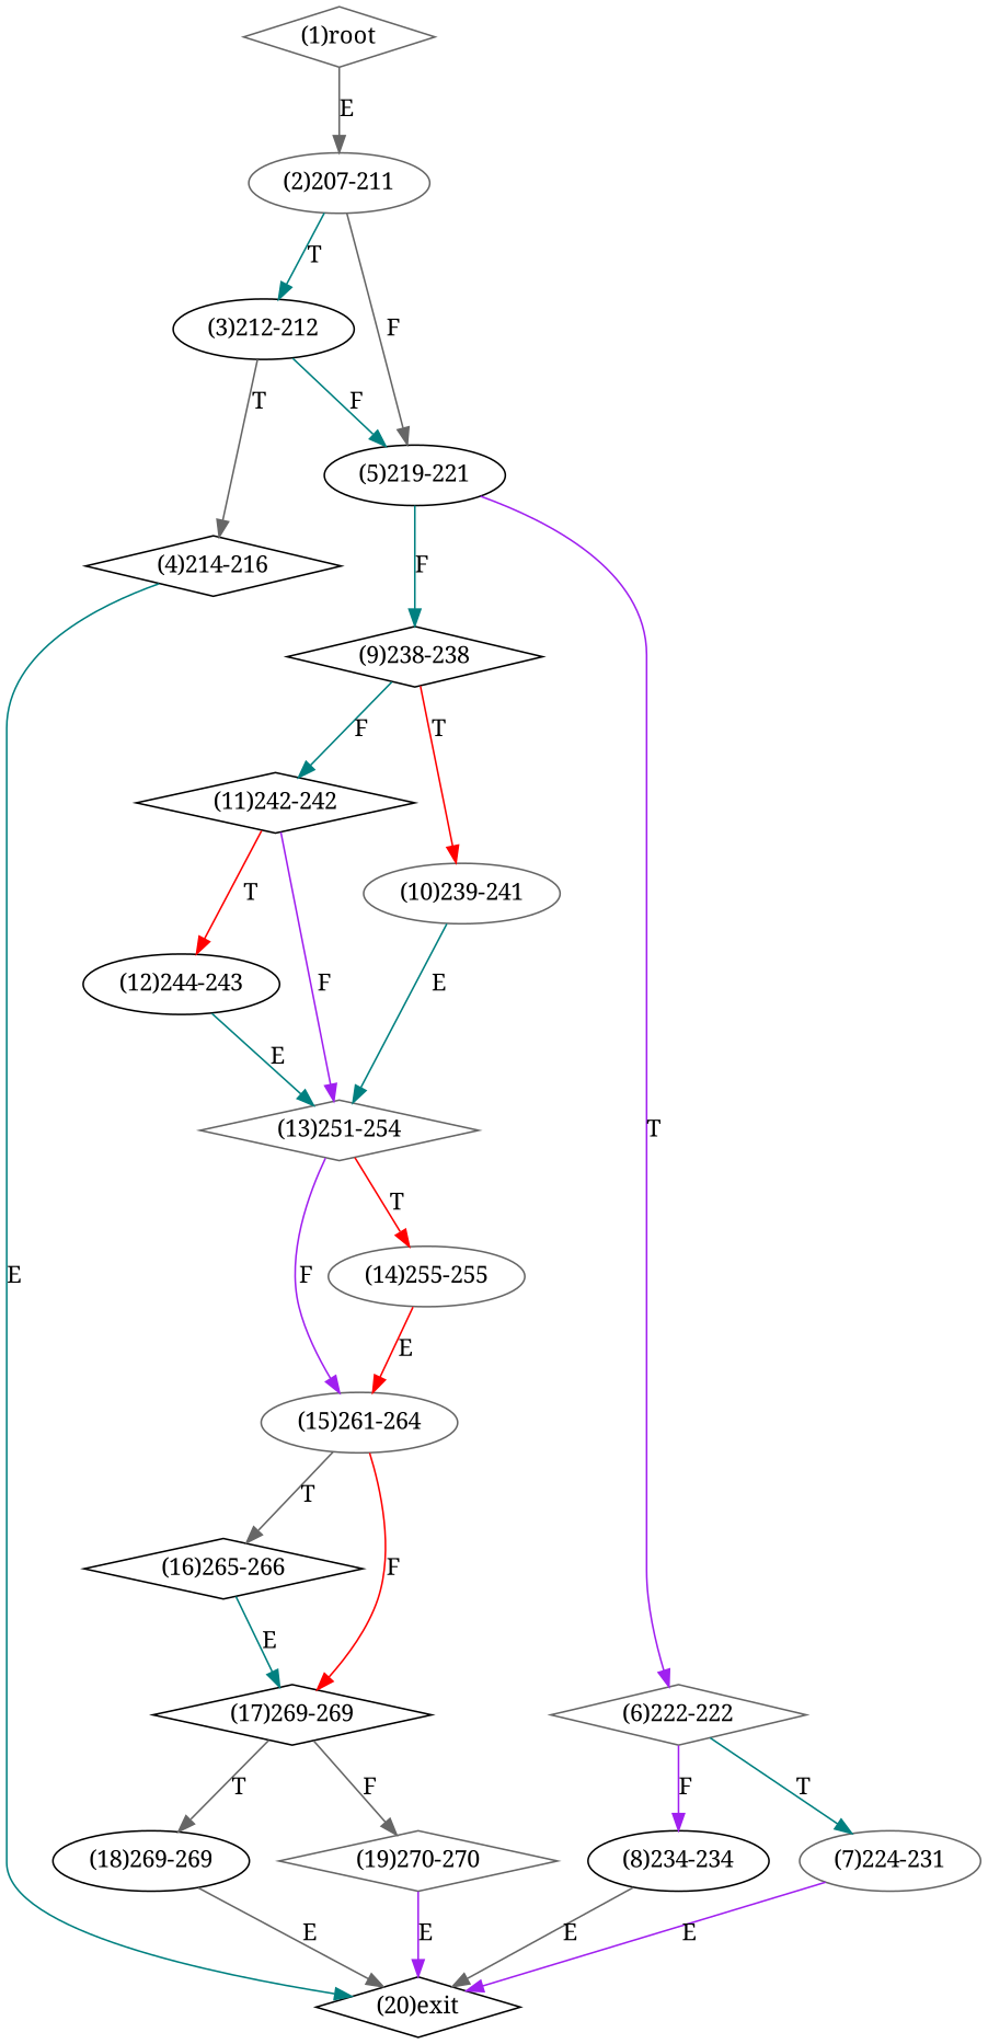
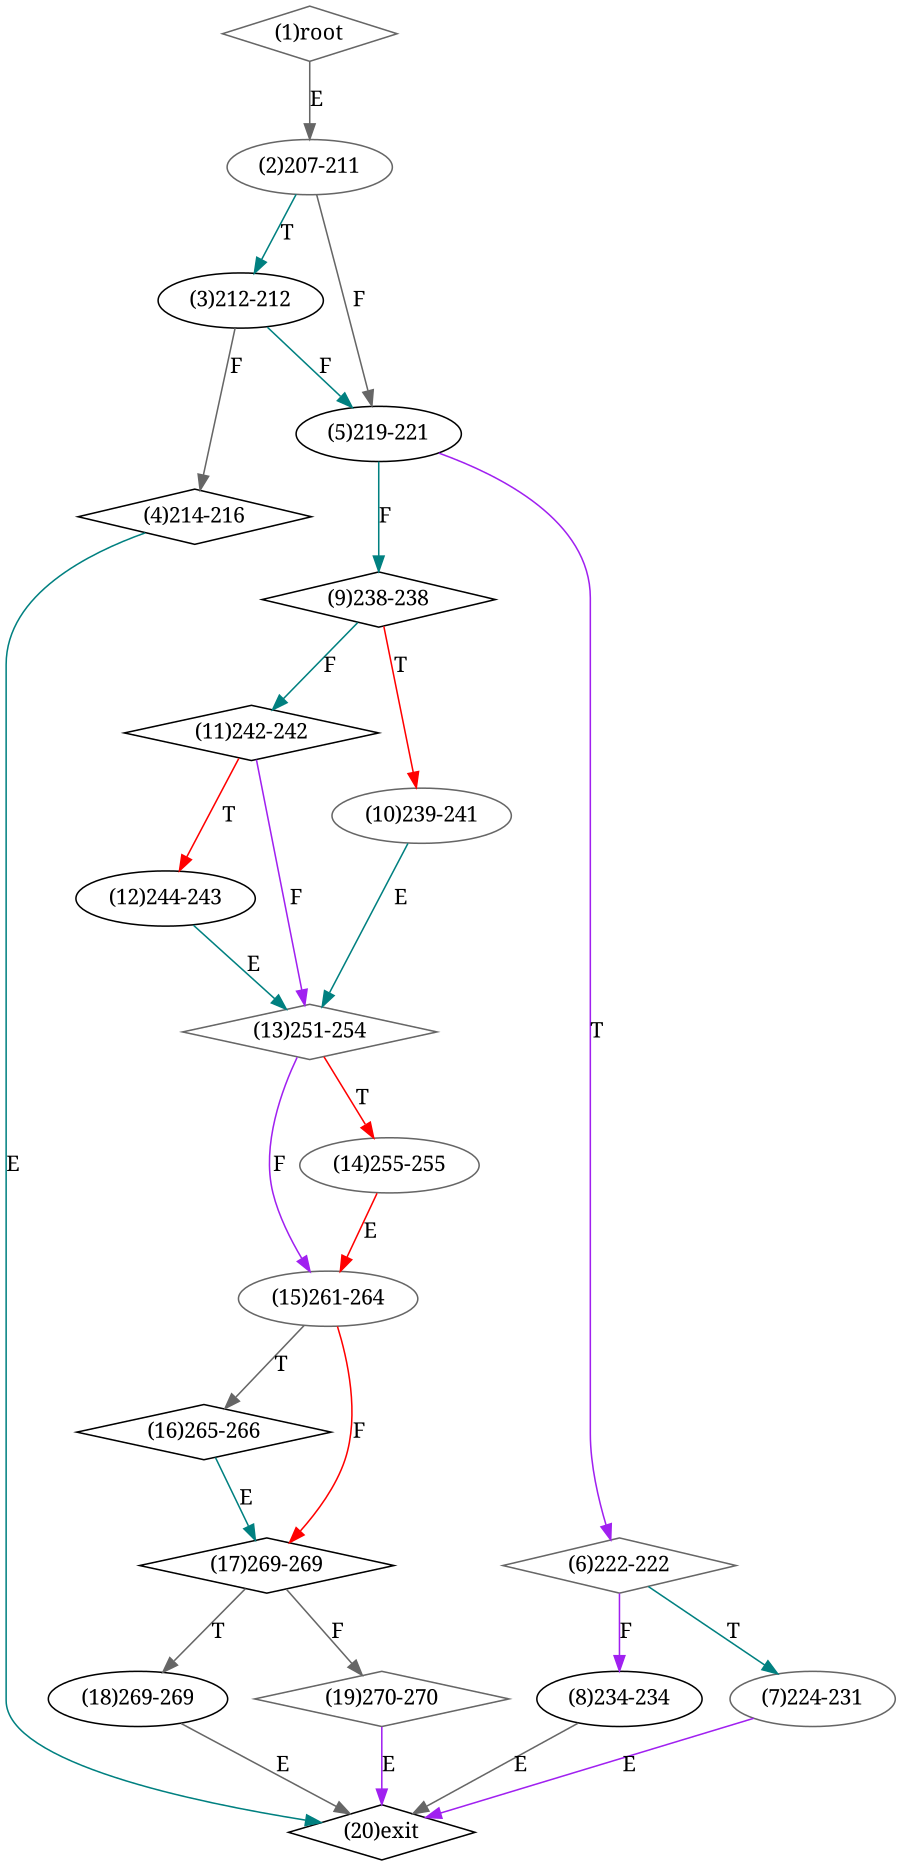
  digraph {
    fontname="Noto Serif"
    node [color=black fontname="Noto Serif" shape=diamond]
    edge [color=teal fontname="Noto Serif"]
    n1 [color=gray40 label="(1)root"]
    n2 [color=gray40 label="(2)207-211" shape=ellipse]
    n3 [label="(3)212-212" shape=ellipse]
    n4 [label="(5)219-221" shape=ellipse]
    n5 [label="(4)214-216"]
    n6 [color=gray40 label="(6)222-222"]
    n7 [label="(9)238-238"]
    n8 [label="(20)exit"]
    n9 [color=gray40 label="(7)224-231" shape=ellipse]
    n10 [label="(8)234-234" shape=ellipse]
    n11 [color=gray40 label="(10)239-241" shape=ellipse]
    n12 [label="(11)242-242"]
    n13 [color=gray40 label="(13)251-254"]
    n14 [label="(12)244-243" shape=ellipse]
    n15 [color=gray40 label="(14)255-255" shape=ellipse]
    n16 [color=gray40 label="(15)261-264" shape=ellipse]
    n17 [label="(17)269-269"]
    n18 [label="(16)265-266"]
    n19 [color=gray40 label="(19)270-270"]
    n20 [label="(18)269-269" shape=ellipse]
    n1 -> n2 [color=gray40 label=E]
    n2 -> n3 [label=T]
    n2 -> n4 [color=gray40 label=F]
    n3 -> n4 [label=F]
-   n3 -> n5 [color=gray40 label=T]
+   n3 -> n5 [color=gray40 label=F]
    n4 -> n6 [color=purple label=T]
    n4 -> n7 [label=F]
    n5 -> n8 [label=E]
    n6 -> n9 [label=T]
    n6 -> n10 [color=purple label=F]
    n7 -> n11 [color=red label=T]
    n7 -> n12 [label=F]
    n9 -> n8 [color=purple label=E]
    n10 -> n8 [color=gray40 label=E]
    n11 -> n13 [label=E]
    n12 -> n13 [color=purple label=F]
    n12 -> n14 [color=red label=T]
    n13 -> n15 [color=red label=T]
    n13 -> n16 [color=purple label=F]
    n14 -> n13 [label=E]
    n15 -> n16 [color=red label=E]
    n16 -> n17 [color=red label=F]
    n16 -> n18 [color=gray40 label=T]
    n17 -> n19 [color=gray40 label=F]
    n17 -> n20 [color=gray40 label=T]
    n18 -> n17 [label=E]
    n19 -> n8 [color=purple label=E]
    n20 -> n8 [color=gray40 label=E]
  }
